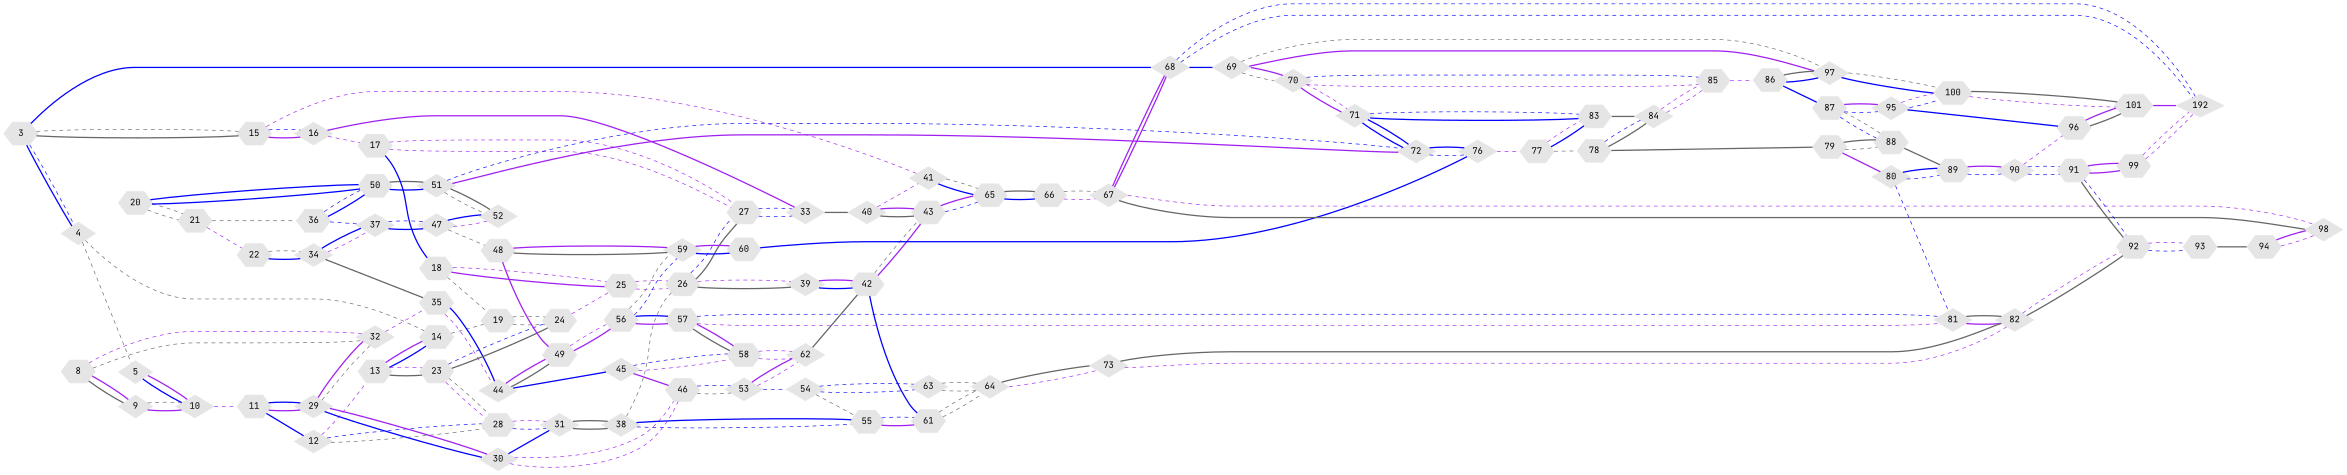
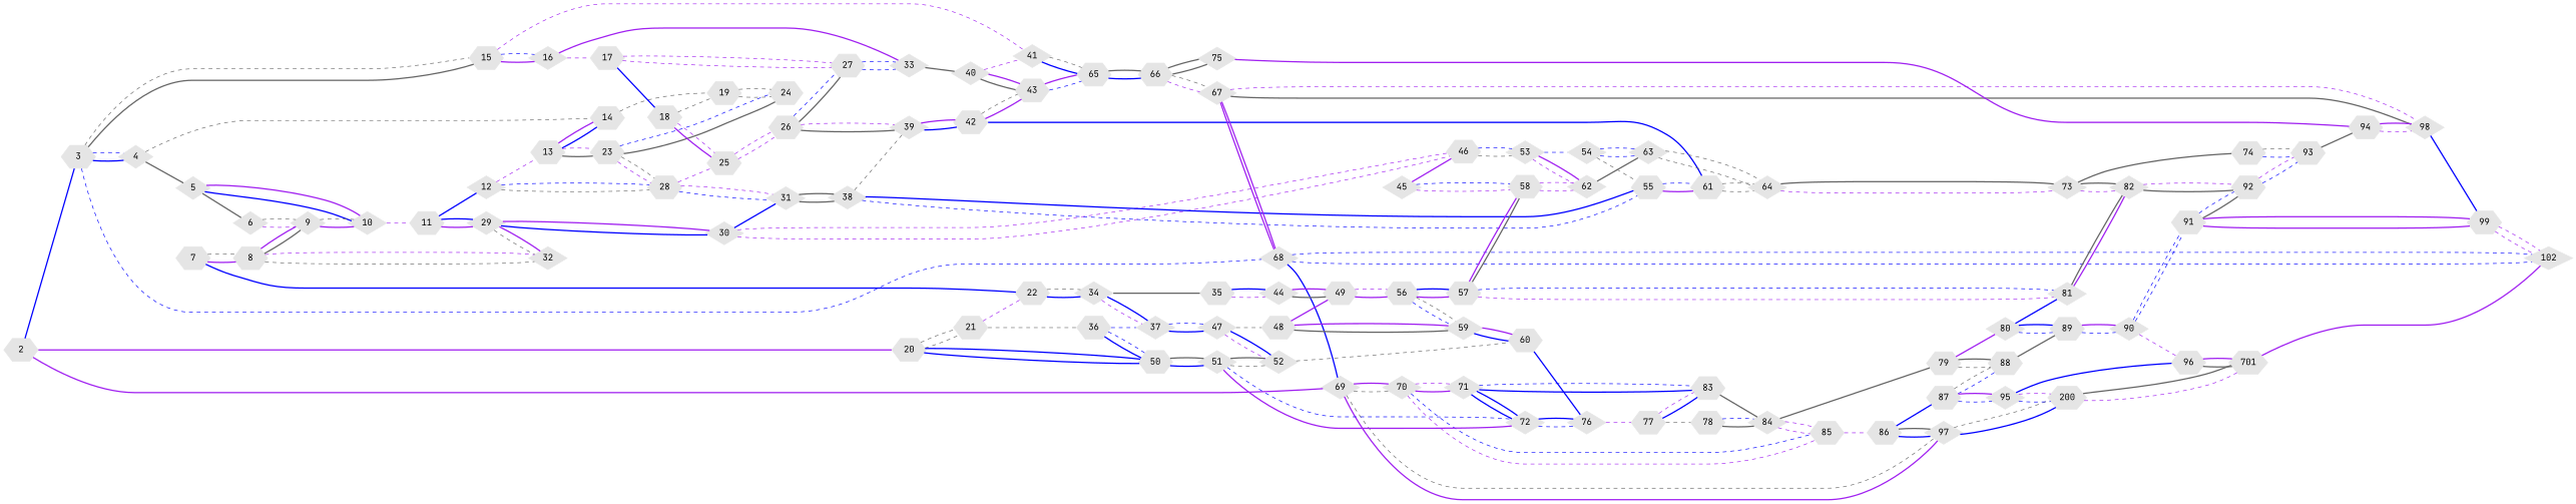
  graph {
    fontname="JetBrains Mono"
    rankdir=LR
    node [color=gray90 fontname="JetBrains Mono" shape=hexagon style=filled]
    edge [color=purple fontname="JetBrains Mono" style=dashed]
+   2
    3
    20
    69 [shape=diamond]
+   7
    8
    22
    4 [shape=diamond]
    15
    68 [shape=diamond]
    21
    50
    70 [shape=diamond]
    97 [shape=diamond]
    5 [shape=diamond]
    14
    16 [shape=diamond]
    41 [shape=diamond]
-   102 [shape=diamond label=192]
+   102 [shape=diamond]
+   6 [shape=diamond]
    10 [shape=diamond]
    19
    9 [shape=diamond]
    11
    32 [shape=diamond]
    34 [shape=diamond]
    35
    12 [shape=diamond]
    29 [shape=diamond]
    13
    28
    30 [shape=diamond]
    23
    31 [shape=diamond]
    24
    17
    33 [shape=diamond]
    65
    18
    27
    40 [shape=diamond]
    25
    26
    36
    51 [shape=diamond]
    37 [shape=diamond]
    39 [shape=diamond]
    42
    38 [shape=diamond]
    46
    53 [shape=diamond]
    55
    44 [shape=diamond]
    43
    47 [shape=diamond]
    45 [shape=diamond]
    49
    48
    52 [shape=diamond]
    61
    66
    64 [shape=diamond]
    58
    56
    62 [shape=diamond]
    54 [shape=diamond]
    59 [shape=diamond]
    60
    57
    72 [shape=diamond]
    76 [shape=diamond]
    63 [shape=diamond]
    81 [shape=diamond]
    82 [shape=diamond]
    77
    73 [shape=diamond]
+   74
    67 [shape=diamond]
+   75 [shape=diamond]
    98 [shape=diamond]
    94
    99
    71 [shape=diamond]
    85
-   100
+   100 [label=200]
    83
    86
    84 [shape=diamond]
    93
    92
    78
    79
    80 [shape=diamond]
    88
    89
    90 [shape=diamond]
    87
    95 [shape=diamond]
    96
    91
-   101
+   101 [label=701]
+   2 -- 3 [color=blue style=bold]
+   2 -- 20 [style=bold]
+   2 -- 69 [style=bold]
    3 -- 4 [color=blue style=bold]
    3 -- 4 [color=blue]
    3 -- 15 [color=gray40 style=bold]
    3 -- 15 [color=gray40]
-   3 -- 68 [color=blue style=bold]
+   3 -- 68 [color=blue]
    20 -- 21 [color=gray40]
    20 -- 21 [color=gray40]
    20 -- 50 [color=blue style=bold]
    20 -- 50 [color=blue style=bold]
    69 -- 70 [color=gray40]
    69 -- 70 [style=bold]
    69 -- 97 [style=bold]
    69 -- 97 [color=gray40]
+   7 -- 8 [style=bold]
+   7 -- 8 [color=gray40]
+   7 -- 22 [color=blue style=bold]
    8 -- 9 [color=gray40 style=bold]
    8 -- 9 [style=bold]
    8 -- 32 [color=gray40]
    8 -- 32
    22 -- 34 [color=blue style=bold]
    22 -- 34 [color=gray40]
-   4 -- 5 [color=gray40]
+   4 -- 5 [color=gray40 style=bold]
    4 -- 14 [color=gray40]
    15 -- 16 [style=bold]
    15 -- 16 [color=blue]
    15 -- 41
    68 -- 69 [color=blue style=bold]
    68 -- 102 [color=blue]
    68 -- 102 [color=blue]
    21 -- 22
    21 -- 36 [color=gray40]
    50 -- 51 [color=blue style=bold]
    50 -- 51 [color=gray40 style=bold]
    70 -- 71 [style=bold]
    70 -- 71
    70 -- 85
    70 -- 85 [color=blue]
    97 -- 100 [color=blue style=bold]
    97 -- 100 [color=gray40]
+   5 -- 6 [color=gray40 style=bold]
    5 -- 10 [color=blue style=bold]
    5 -- 10 [style=bold]
    14 -- 19 [color=gray40]
    16 -- 17
    16 -- 33 [style=bold]
    41 -- 65 [color=blue style=bold]
    41 -- 65 [color=gray40]
+   6 -- 9
+   6 -- 9 [color=gray40]
    10 -- 11
    19 -- 24 [color=gray40]
    19 -- 24 [color=gray40]
    9 -- 10 [style=bold]
    9 -- 10 [color=gray40]
    11 -- 12 [color=blue style=bold]
    11 -- 29 [style=bold]
    11 -- 29 [color=blue style=bold]
-   32 -- 35
    34 -- 35 [color=gray40 style=bold]
    34 -- 37
    34 -- 37 [color=blue style=bold]
    35 -- 44
    35 -- 44 [color=blue style=bold]
    12 -- 13
    12 -- 28 [color=gray40]
    12 -- 28 [color=blue]
    29 -- 32 [color=gray40]
    29 -- 32 [style=bold]
    29 -- 30 [color=blue style=bold]
    29 -- 30 [style=bold]
    13 -- 14 [color=blue style=bold]
    13 -- 14 [style=bold]
    13 -- 23 [color=gray40 style=bold]
    13 -- 23
    28 -- 31 [color=blue]
    28 -- 31
    30 -- 31 [color=blue style=bold]
    30 -- 46
    30 -- 46
    23 -- 28
    23 -- 28 [color=gray40]
    23 -- 24 [color=gray40 style=bold]
    23 -- 24 [color=blue]
    31 -- 38 [color=gray40 style=bold]
    31 -- 38 [color=gray40 style=bold]
-   24 -- 25
+   28 -- 25
    17 -- 18 [color=blue style=bold]
    17 -- 27
    17 -- 27
    33 -- 40 [color=gray40 style=bold]
    65 -- 66 [color=blue style=bold]
    65 -- 66 [color=gray40 style=bold]
    18 -- 19 [color=gray40]
    18 -- 25 [style=bold]
    18 -- 25
    27 -- 33 [color=blue]
    27 -- 33 [color=blue]
    40 -- 41
    40 -- 43 [color=gray40 style=bold]
    40 -- 43 [style=bold]
    25 -- 26
    25 -- 26
    26 -- 27 [color=gray40 style=bold]
    26 -- 27 [color=blue]
    26 -- 39 [color=gray40 style=bold]
    26 -- 39
    36 -- 50 [color=blue style=bold]
    36 -- 50 [color=blue]
    36 -- 37 [color=blue]
    51 -- 52 [color=gray40]
    51 -- 52 [color=gray40 style=bold]
    51 -- 72 [style=bold]
    51 -- 72 [color=blue]
    37 -- 47 [color=blue style=bold]
    37 -- 47 [color=blue]
    39 -- 42 [color=blue style=bold]
    39 -- 42 [style=bold]
    42 -- 43 [style=bold]
    42 -- 43 [color=gray40]
    42 -- 61 [color=blue style=bold]
-   38 -- 26 [color=gray40]
+   38 -- 39 [color=gray40]
    38 -- 55 [color=blue]
    38 -- 55 [color=blue style=bold]
    46 -- 53 [color=gray40]
    46 -- 53 [color=blue]
    53 -- 62
    53 -- 62 [style=bold]
    53 -- 54 [color=blue]
    55 -- 61 [style=bold]
    55 -- 61 [color=blue]
-   44 -- 45 [color=blue style=bold]
    44 -- 49 [color=gray40 style=bold]
    44 -- 49 [style=bold]
    43 -- 65 [color=blue]
    43 -- 65 [style=bold]
    47 -- 48 [color=gray40]
    47 -- 52
    47 -- 52 [color=blue style=bold]
    45 -- 46 [style=bold]
    45 -- 58
    45 -- 58 [color=blue]
    49 -- 56 [style=bold]
    49 -- 56
    48 -- 49 [style=bold]
    48 -- 59 [color=gray40 style=bold]
    48 -- 59 [style=bold]
+   52 -- 60 [color=gray40]
    61 -- 64 [color=gray40]
    61 -- 64 [color=gray40]
    66 -- 67
    66 -- 67 [color=gray40]
+   66 -- 75 [color=gray40 style=bold]
+   66 -- 75 [color=gray40 style=bold]
    64 -- 73
    64 -- 73 [color=gray40 style=bold]
    58 -- 62
    58 -- 62
    56 -- 59 [color=blue]
    56 -- 59 [color=gray40]
    56 -- 57 [style=bold]
    56 -- 57 [color=blue style=bold]
-   62 -- 42 [color=gray40 style=bold]
+   62 -- 63 [color=gray40 style=bold]
    54 -- 55 [color=gray40]
    54 -- 63 [color=blue]
    54 -- 63 [color=blue]
    59 -- 60 [color=blue style=bold]
    59 -- 60 [style=bold]
    60 -- 76 [color=blue style=bold]
    57 -- 58 [color=gray40 style=bold]
    57 -- 58 [style=bold]
    57 -- 81
    57 -- 81 [color=blue]
    72 -- 76 [color=blue]
    72 -- 76 [color=blue style=bold]
    76 -- 77
    63 -- 64 [color=gray40]
    63 -- 64 [color=gray40]
    81 -- 82 [style=bold]
    81 -- 82 [color=gray40 style=bold]
    82 -- 92 [color=gray40 style=bold]
    82 -- 92
    77 -- 83 [color=blue style=bold]
    77 -- 83
    77 -- 78 [color=gray40]
    73 -- 82
    73 -- 82 [color=gray40 style=bold]
+   73 -- 74 [color=gray40 style=bold]
+   74 -- 93 [color=blue]
+   74 -- 93 [color=gray40]
    67 -- 68 [style=bold]
    67 -- 68 [style=bold]
    67 -- 98 [color=gray40 style=bold]
    67 -- 98
+   75 -- 94 [style=bold]
+   98 -- 99 [color=blue style=bold]
    94 -- 98
    94 -- 98 [style=bold]
    99 -- 102
    99 -- 102
    71 -- 72 [color=blue style=bold]
    71 -- 72 [color=blue style=bold]
    71 -- 83 [color=blue style=bold]
    71 -- 83 [color=blue]
    85 -- 86
    100 -- 101
    100 -- 101 [color=gray40 style=bold]
    83 -- 84 [color=gray40 style=bold]
    86 -- 97 [color=blue style=bold]
    86 -- 97 [color=gray40 style=bold]
    86 -- 87 [color=blue style=bold]
    84 -- 85
    84 -- 85
    93 -- 94 [color=gray40 style=bold]
    92 -- 93 [color=blue]
    92 -- 93
    78 -- 84 [color=gray40 style=bold]
    78 -- 84 [color=blue]
-   78 -- 79 [color=gray40 style=bold]
+   84 -- 79 [color=gray40 style=bold]
    79 -- 80 [style=bold]
    79 -- 88 [color=gray40]
    79 -- 88 [color=gray40 style=bold]
-   80 -- 81 [color=blue]
+   80 -- 81 [color=blue style=bold]
    80 -- 89 [color=blue]
    80 -- 89 [color=blue style=bold]
    88 -- 89 [color=gray40 style=bold]
    89 -- 90 [color=blue]
    89 -- 90 [style=bold]
    90 -- 96
    90 -- 91 [color=blue]
    90 -- 91 [color=blue]
    87 -- 88 [color=blue]
    87 -- 88 [color=gray40]
    87 -- 95 [color=blue]
    87 -- 95 [style=bold]
    95 -- 100 [color=blue]
    95 -- 100
    95 -- 96 [color=blue style=bold]
    96 -- 101 [color=gray40 style=bold]
    96 -- 101 [style=bold]
    91 -- 99 [style=bold]
    91 -- 99 [style=bold]
    91 -- 92 [color=gray40 style=bold]
    91 -- 92 [color=blue]
    101 -- 102 [style=bold]
  }
